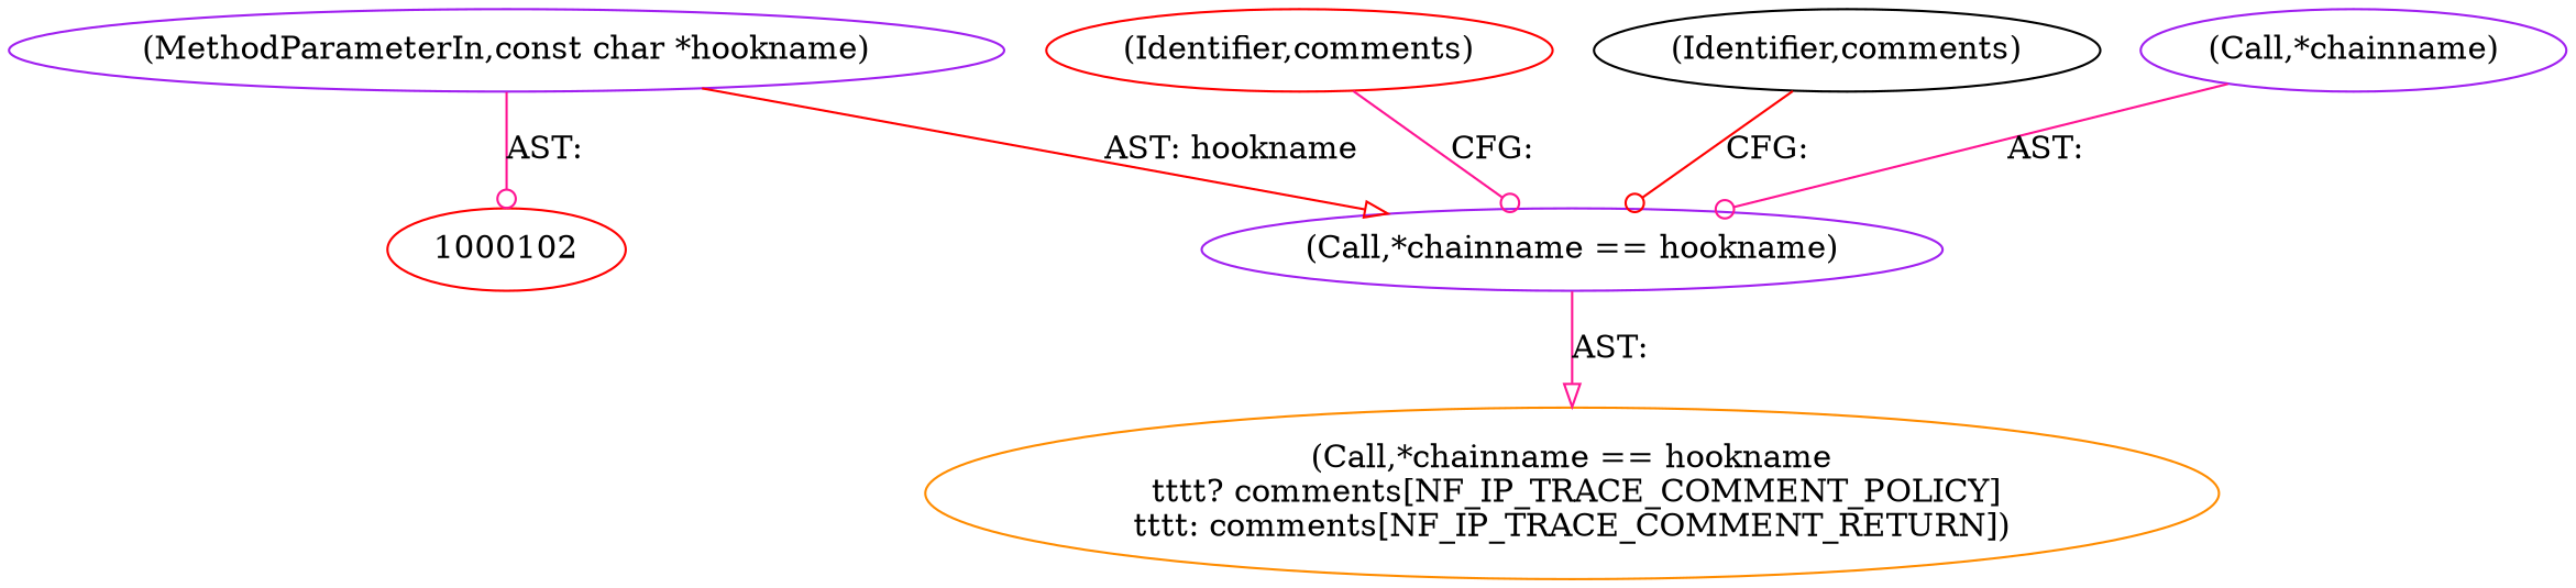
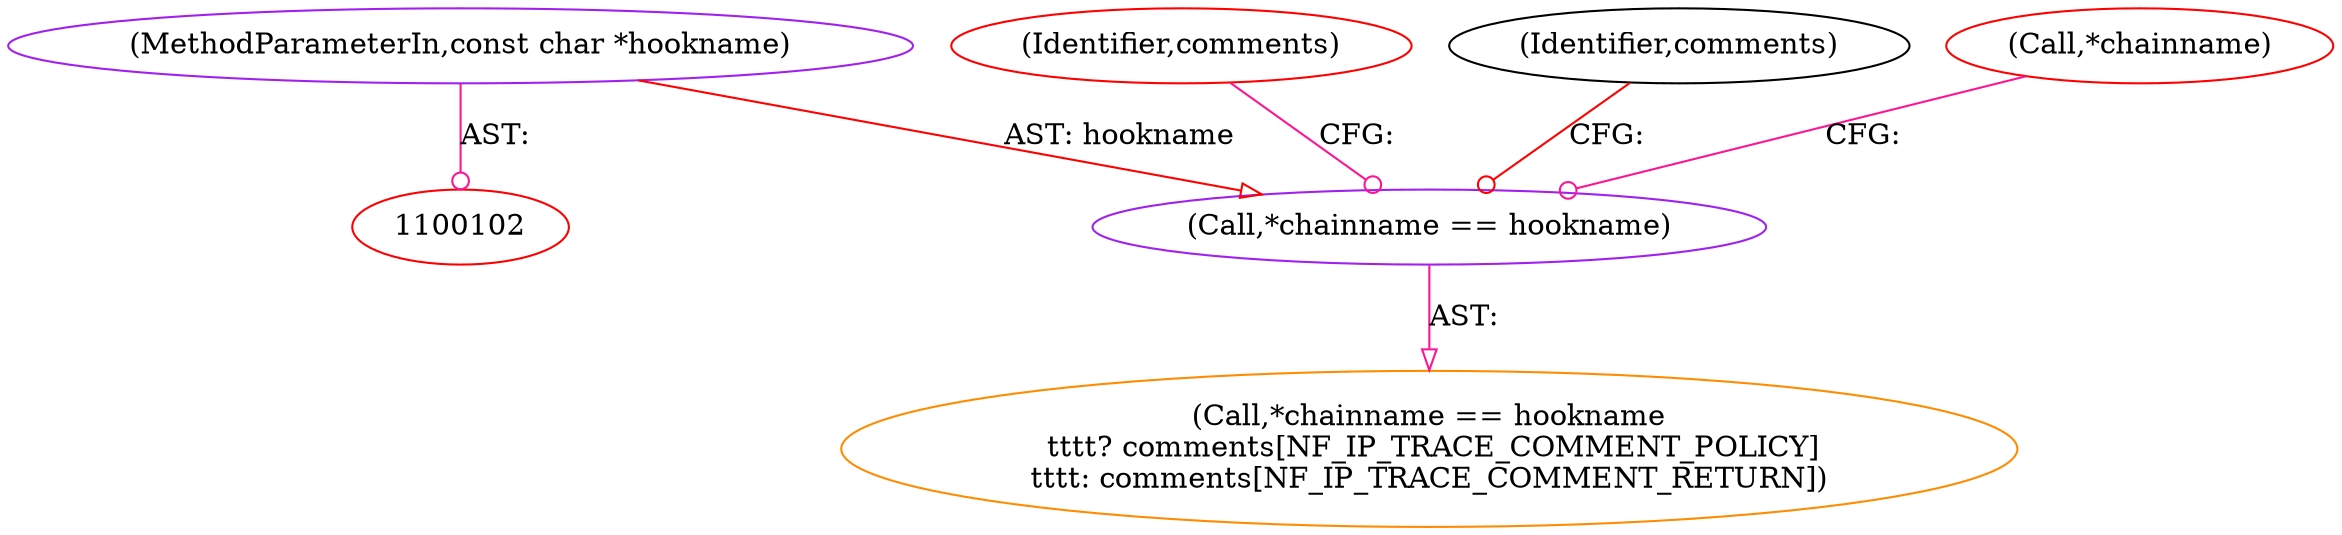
  digraph {
    node [color=red]
    edge [arrowhead=odot color=deeppink]
    n1 [color=purple label="(MethodParameterIn,const char *hookname)"]
    n2 [color=purple label="(Call,*chainname == hookname)"]
-   1000102
+   1000102 [label=1100102]
    n4 [color=darkorange label="(Call,*chainname == hookname\n \t\t\t\t? comments[NF_IP_TRACE_COMMENT_POLICY]\n\t\t\t\t: comments[NF_IP_TRACE_COMMENT_RETURN])"]
    n5 [label="(Identifier,comments)"]
    n6 [color=black label="(Identifier,comments)"]
-   n7 [color=purple label="(Call,*chainname)"]
+   n7 [label="(Call,*chainname)"]
    n1 -> n2 [arrowhead=onormal color=red label="AST: hookname"]
    n1 -> 1000102 [label="AST: "]
    n2 -> n4 [arrowhead=onormal label="AST: "]
    n5 -> n2 [label="CFG: "]
    n6 -> n2 [color=red label="CFG: "]
-   n7 -> n2 [label="AST: "]
+   n7 -> n2 [label="CFG: "]
  }
